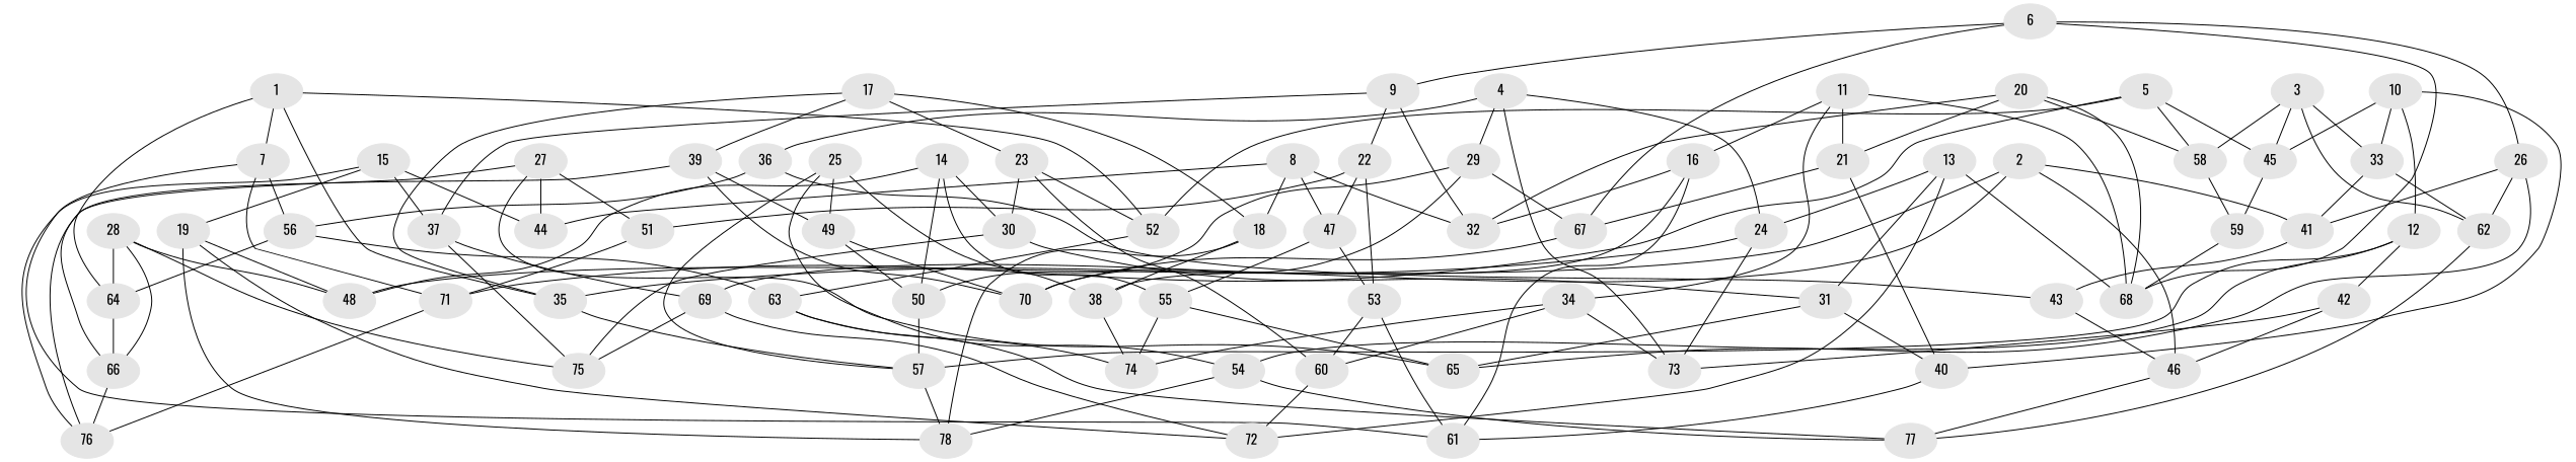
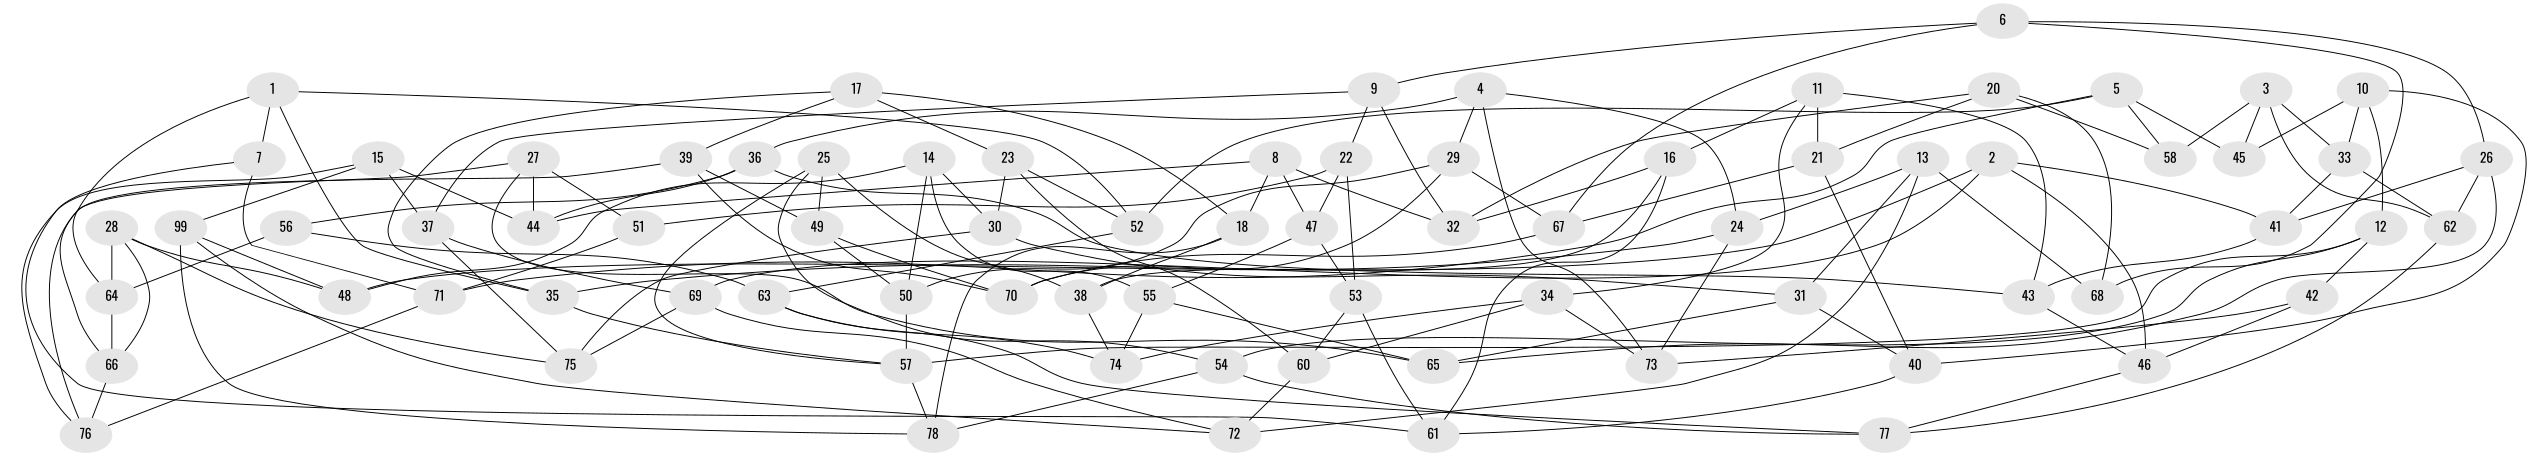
  graph {
    fontname=Oswald
    node [color=gray90 fontname=Oswald style=filled]
    edge [fontname=Oswald]
    1
    7
    35
    52
    64
    71
    56
    61
    57
    63
    66
    2
    41
    46
    48
    69
    43
    77
    72
    75
    3
    33
    45
    58
    62
-   59
    4
    24
    29
    36
    73
    67
    50
    70
    44
    5
    76
    6
    9
    26
    68
    32
    22
    37
    65
    8
    18
    47
    38
    78
    55
    53
    51
    10
    12
    40
    42
    54
    11
    16
    21
    34
    60
    74
    13
    31
    14
    30
    15
-   19
+   19 [label=99]
    17
    23
    39
    49
    20
    25
    27
    28
    1 -- 7
    1 -- 35
    1 -- 52
    1 -- 64
    7 -- 71
-   7 -- 56
    7 -- 61
    35 -- 57
    52 -- 63
    64 -- 66
    71 -- 76
    56 -- 64
    56 -- 63
    57 -- 78
    63 -- 77
    63 -- 74
    66 -- 76
    2 -- 41
    2 -- 46
    2 -- 48
    2 -- 69
    41 -- 43
    46 -- 77
    69 -- 72
    69 -- 75
    43 -- 46
    3 -- 33
    3 -- 45
    3 -- 58
    3 -- 62
    33 -- 41
    33 -- 62
-   45 -- 59
-   58 -- 59
    62 -- 77
-   59 -- 68
    4 -- 24
    4 -- 29
    4 -- 36
    4 -- 73
    24 -- 35
    24 -- 73
    29 -- 67
    29 -- 50
    29 -- 70
    36 -- 56
    36 -- 43
+   36 -- 44
    67 -- 70
    50 -- 57
    5 -- 52
    5 -- 71
    5 -- 45
    5 -- 58
    6 -- 67
    6 -- 9
    6 -- 26
    6 -- 68
    9 -- 32
    9 -- 22
    9 -- 37
    26 -- 41
    26 -- 62
    26 -- 65
    22 -- 47
    22 -- 53
    22 -- 51
    37 -- 69
    37 -- 75
    8 -- 44
    8 -- 32
    8 -- 18
    8 -- 47
    18 -- 38
    18 -- 78
    47 -- 55
    47 -- 53
    38 -- 74
    55 -- 65
    55 -- 74
    53 -- 61
    53 -- 60
    51 -- 71
    10 -- 33
    10 -- 45
    10 -- 12
    10 -- 40
    12 -- 57
    12 -- 42
    12 -- 54
    40 -- 61
    42 -- 46
    42 -- 73
    54 -- 77
    54 -- 78
-   11 -- 68
+   11 -- 43
    11 -- 16
    11 -- 21
    11 -- 34
    16 -- 61
    16 -- 32
    16 -- 38
    21 -- 67
    21 -- 40
    34 -- 73
    34 -- 60
    34 -- 74
    60 -- 72
    13 -- 72
    13 -- 24
    13 -- 68
    13 -- 31
    31 -- 65
    31 -- 40
    14 -- 48
    14 -- 50
    14 -- 55
    14 -- 30
    30 -- 75
    30 -- 31
    15 -- 44
    15 -- 76
    15 -- 37
    15 -- 19
    19 -- 48
    19 -- 72
    19 -- 78
    17 -- 35
    17 -- 18
    17 -- 23
    17 -- 39
    23 -- 52
    23 -- 60
    23 -- 30
    39 -- 70
    39 -- 76
    39 -- 49
    49 -- 50
    49 -- 70
    20 -- 58
    20 -- 68
    20 -- 32
    20 -- 21
    25 -- 57
    25 -- 38
    25 -- 54
    25 -- 49
    27 -- 66
    27 -- 44
    27 -- 65
    27 -- 51
    28 -- 64
    28 -- 66
    28 -- 48
    28 -- 75
  }
